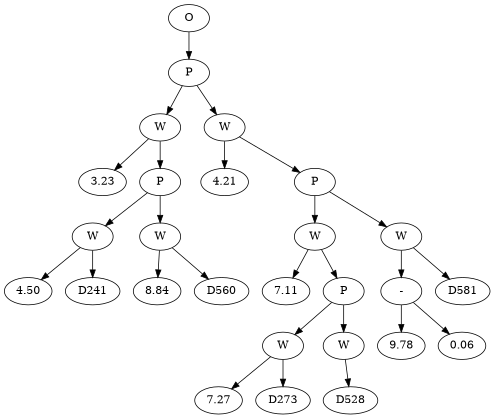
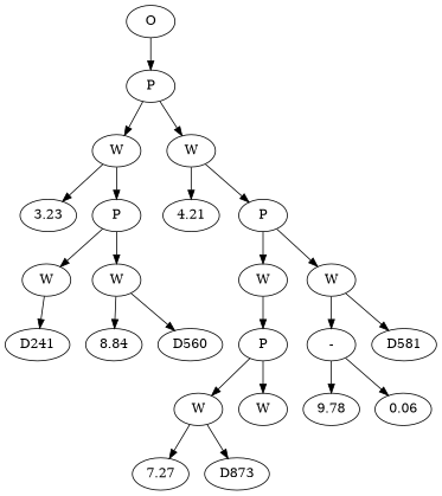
  digraph {
    n1 [label=O]
    n2 [label=P]
    n3 [label=W]
    n4 [label=W]
    n5 [label=3.23]
    n6 [label=P]
    n7 [label=4.21]
    n8 [label=P]
    n9 [label=W]
    n10 [label=W]
-   n11 [label=4.50]
    n12 [label=D241]
    n13 [label=8.84]
    n14 [label=D560]
    n15 [label=W]
    n16 [label=W]
-   n17 [label=7.11]
    n18 [label=P]
    n19 [label="-"]
    n20 [label=D581]
    n21 [label=W]
    n22 [label=W]
    n23 [label=7.27]
-   n24 [label=D273]
-   n25 [label=D528]
+   n24 [label=D873]
    n26 [label=9.78]
    n27 [label=0.06]
    n1 -> n2
    n2 -> n3
    n2 -> n4
    n3 -> n5
    n3 -> n6
    n4 -> n7
    n4 -> n8
    n6 -> n9
    n6 -> n10
    n8 -> n15
    n8 -> n16
-   n9 -> n11
    n9 -> n12
    n10 -> n13
    n10 -> n14
-   n15 -> n17
    n15 -> n18
    n16 -> n19
    n16 -> n20
    n18 -> n21
    n18 -> n22
    n19 -> n26
    n19 -> n27
    n21 -> n23
    n21 -> n24
-   n22 -> n25
  }
